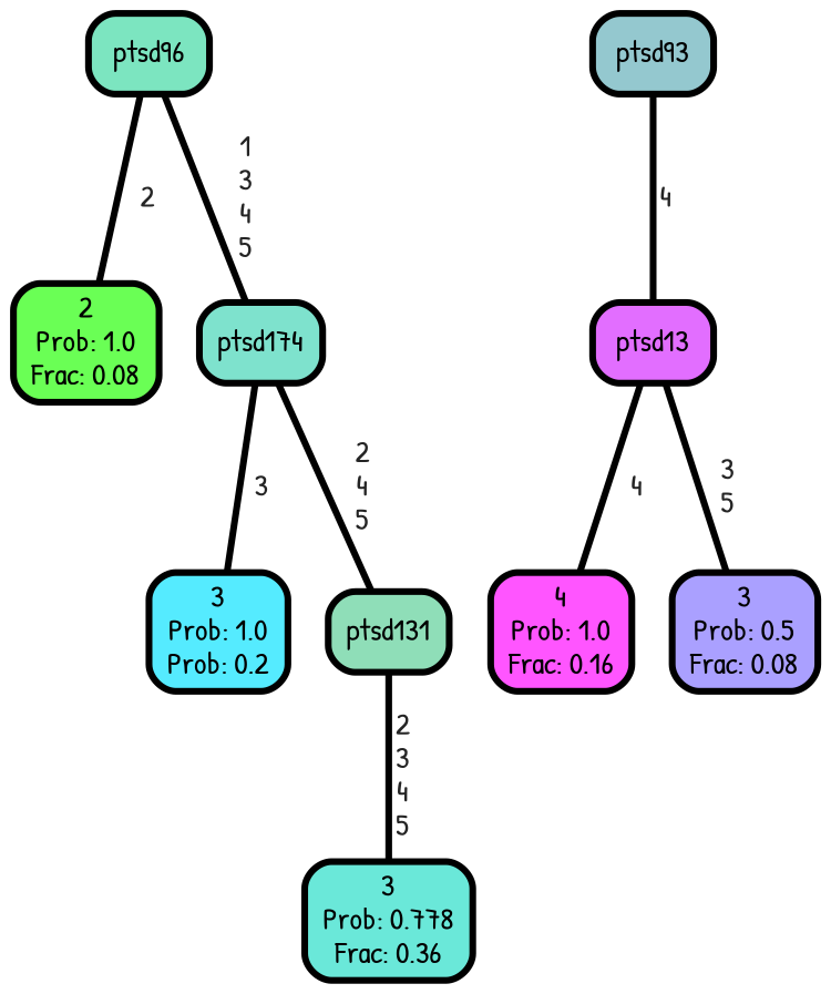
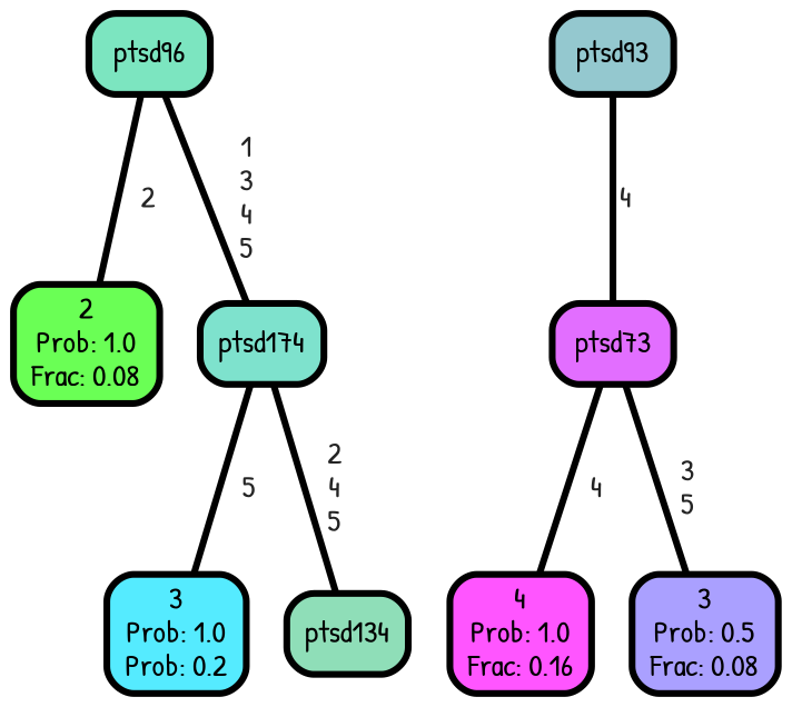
  graph {
    fontname="Patrick Hand"
    ranksep="0 equally"
    splines=straight
    node [color=black fontcolor=black fontname="Patrick Hand" penwidth=3 shape=box style="filled, rounded"]
    edge [color=black fontcolor=grey14 fontname="Patrick Hand" fontweight=bold penwidth=3]
    n1 [fillcolor="#6aff55" label="2\nProb: 1.0\nFrac: 0.08"]
    n2 [fillcolor="#7ce5c0" label=ptsd96]
    n3 [fillcolor="#7ee2cd" label=ptsd174]
    n4 [fillcolor="#55ebff" label="3\nProb: 1.0\nProb: 0.2"]
-   n5 [fillcolor="#8fdeb8" label=ptsd131]
-   n6 [fillcolor="#6ae8d9" label="3\nProb: 0.778\nFrac: 0.36"]
+   n5 [fillcolor="#8fdeb8" label=ptsd134]
    n7 [fillcolor="#94c8cf" label=ptsd93]
-   n8 [fillcolor="#e26eff" label=ptsd13]
+   n8 [fillcolor="#e26eff" label=ptsd73]
    n9 [fillcolor="#ff55ff" label="4\nProb: 1.0\nFrac: 0.16"]
    n10 [fillcolor="#aaa0ff" label="3\nProb: 0.5\nFrac: 0.08"]
    subgraph sub_1 {
      rank=same
    }
    n2 -- n1 [label=" 2"]
    n2 -- n3 [label=" 1\n 3\n 4\n 5"]
-   n3 -- n4 [label=" 3"]
+   n3 -- n4 [label=" 5"]
    n3 -- n5 [label=" 2\n 4\n 5"]
-   n5 -- n6 [label=" 2\n 3\n 4\n 5"]
    n7 -- n8 [label=" 4"]
    n8 -- n9 [label=" 4"]
    n8 -- n10 [label=" 3\n 5"]
  }
